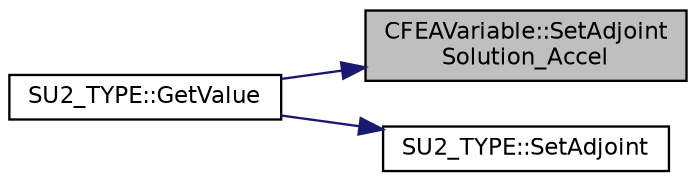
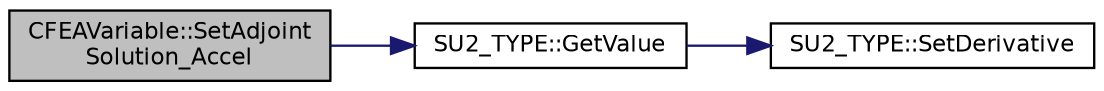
  digraph {
    rankdir=LR
    node [color=black fillcolor=white fontname=Helvetica fontsize=10 shape=record style=filled]
    edge [color=midnightblue fontname=Helvetica fontsize=10 labelfontname=Helvetica labelfontsize=10 style=solid]
    n1 [fillcolor=grey75 fontcolor=black height=0.2 label="CFEAVariable::SetAdjoint\lSolution_Accel" width=0.4]
    n2 [height=0.2 label="SU2_TYPE::GetValue" width=0.4]
-   n3 [height=0.2 label="SU2_TYPE::SetAdjoint" width=0.4]
-   n2 -> n1
+   n3 [height=0.2 label="SU2_TYPE::SetDerivative" width=0.4]
+   n1 -> n2
    n2 -> n3
  }
